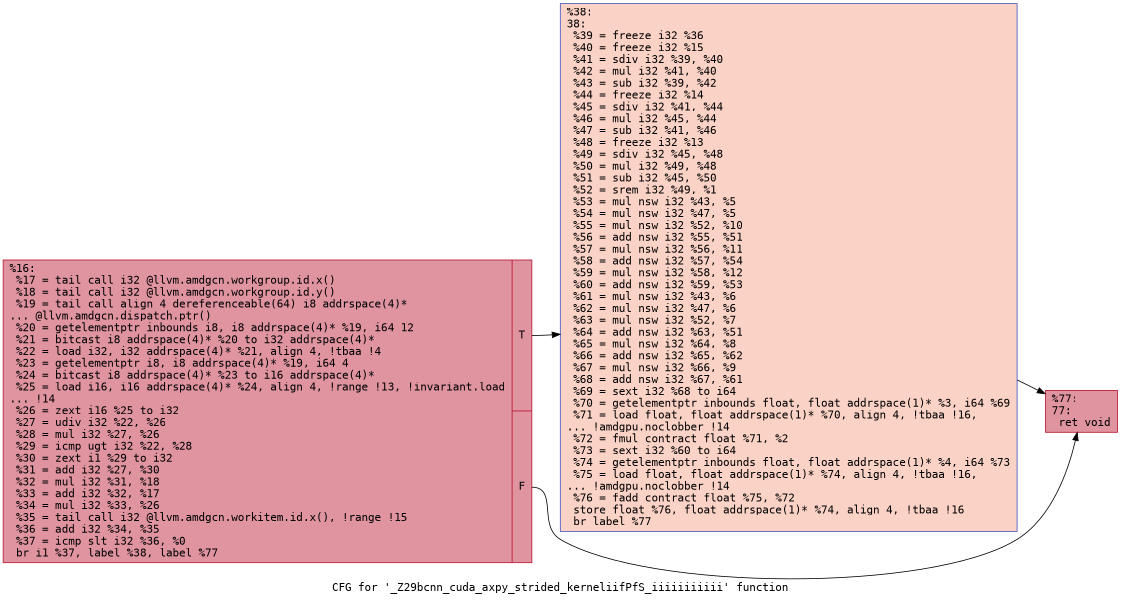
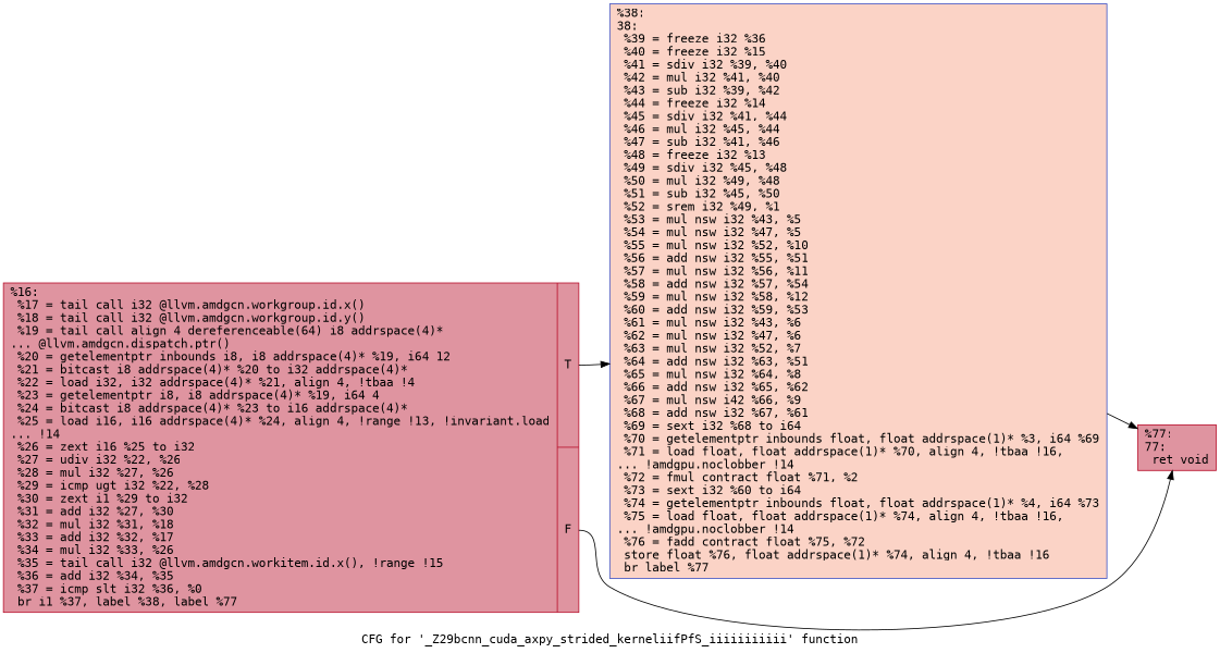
  digraph {
    label="CFG for '_Z29bcnn_cuda_axpy_strided_kerneliifPfS_iiiiiiiiiii' function"
    rankdir=LR
    fontname="DejaVu Sans Mono"
    node [color="#b70d28ff" fillcolor="#b70d2870" shape=record style=filled fontname="DejaVu Sans Mono"]
    edge [fontname="DejaVu Sans Mono"]
    n1 [label="{%16:\l  %17 = tail call i32 @llvm.amdgcn.workgroup.id.x()\l  %18 = tail call i32 @llvm.amdgcn.workgroup.id.y()\l  %19 = tail call align 4 dereferenceable(64) i8 addrspace(4)*\l... @llvm.amdgcn.dispatch.ptr()\l  %20 = getelementptr inbounds i8, i8 addrspace(4)* %19, i64 12\l  %21 = bitcast i8 addrspace(4)* %20 to i32 addrspace(4)*\l  %22 = load i32, i32 addrspace(4)* %21, align 4, !tbaa !4\l  %23 = getelementptr i8, i8 addrspace(4)* %19, i64 4\l  %24 = bitcast i8 addrspace(4)* %23 to i16 addrspace(4)*\l  %25 = load i16, i16 addrspace(4)* %24, align 4, !range !13, !invariant.load\l... !14\l  %26 = zext i16 %25 to i32\l  %27 = udiv i32 %22, %26\l  %28 = mul i32 %27, %26\l  %29 = icmp ugt i32 %22, %28\l  %30 = zext i1 %29 to i32\l  %31 = add i32 %27, %30\l  %32 = mul i32 %31, %18\l  %33 = add i32 %32, %17\l  %34 = mul i32 %33, %26\l  %35 = tail call i32 @llvm.amdgcn.workitem.id.x(), !range !15\l  %36 = add i32 %34, %35\l  %37 = icmp slt i32 %36, %0\l  br i1 %37, label %38, label %77\l|{<s0>T|<s1>F}}"]
-   n2 [color="#3d50c3ff" fillcolor="#f59c7d70" label="{%38:\l38:                                               \l  %39 = freeze i32 %36\l  %40 = freeze i32 %15\l  %41 = sdiv i32 %39, %40\l  %42 = mul i32 %41, %40\l  %43 = sub i32 %39, %42\l  %44 = freeze i32 %14\l  %45 = sdiv i32 %41, %44\l  %46 = mul i32 %45, %44\l  %47 = sub i32 %41, %46\l  %48 = freeze i32 %13\l  %49 = sdiv i32 %45, %48\l  %50 = mul i32 %49, %48\l  %51 = sub i32 %45, %50\l  %52 = srem i32 %49, %1\l  %53 = mul nsw i32 %43, %5\l  %54 = mul nsw i32 %47, %5\l  %55 = mul nsw i32 %52, %10\l  %56 = add nsw i32 %55, %51\l  %57 = mul nsw i32 %56, %11\l  %58 = add nsw i32 %57, %54\l  %59 = mul nsw i32 %58, %12\l  %60 = add nsw i32 %59, %53\l  %61 = mul nsw i32 %43, %6\l  %62 = mul nsw i32 %47, %6\l  %63 = mul nsw i32 %52, %7\l  %64 = add nsw i32 %63, %51\l  %65 = mul nsw i32 %64, %8\l  %66 = add nsw i32 %65, %62\l  %67 = mul nsw i32 %66, %9\l  %68 = add nsw i32 %67, %61\l  %69 = sext i32 %68 to i64\l  %70 = getelementptr inbounds float, float addrspace(1)* %3, i64 %69\l  %71 = load float, float addrspace(1)* %70, align 4, !tbaa !16,\l... !amdgpu.noclobber !14\l  %72 = fmul contract float %71, %2\l  %73 = sext i32 %60 to i64\l  %74 = getelementptr inbounds float, float addrspace(1)* %4, i64 %73\l  %75 = load float, float addrspace(1)* %74, align 4, !tbaa !16,\l... !amdgpu.noclobber !14\l  %76 = fadd contract float %75, %72\l  store float %76, float addrspace(1)* %74, align 4, !tbaa !16\l  br label %77\l}"]
+   n2 [color="#3d50c3ff" fillcolor="#f59c7d70" label="{%38:\l38:                                               \l  %39 = freeze i32 %36\l  %40 = freeze i32 %15\l  %41 = sdiv i32 %39, %40\l  %42 = mul i32 %41, %40\l  %43 = sub i32 %39, %42\l  %44 = freeze i32 %14\l  %45 = sdiv i32 %41, %44\l  %46 = mul i32 %45, %44\l  %47 = sub i32 %41, %46\l  %48 = freeze i32 %13\l  %49 = sdiv i32 %45, %48\l  %50 = mul i32 %49, %48\l  %51 = sub i32 %45, %50\l  %52 = srem i32 %49, %1\l  %53 = mul nsw i32 %43, %5\l  %54 = mul nsw i32 %47, %5\l  %55 = mul nsw i32 %52, %10\l  %56 = add nsw i32 %55, %51\l  %57 = mul nsw i32 %56, %11\l  %58 = add nsw i32 %57, %54\l  %59 = mul nsw i32 %58, %12\l  %60 = add nsw i32 %59, %53\l  %61 = mul nsw i32 %43, %6\l  %62 = mul nsw i32 %47, %6\l  %63 = mul nsw i32 %52, %7\l  %64 = add nsw i32 %63, %51\l  %65 = mul nsw i32 %64, %8\l  %66 = add nsw i32 %65, %62\l  %67 = mul nsw i42 %66, %9\l  %68 = add nsw i32 %67, %61\l  %69 = sext i32 %68 to i64\l  %70 = getelementptr inbounds float, float addrspace(1)* %3, i64 %69\l  %71 = load float, float addrspace(1)* %70, align 4, !tbaa !16,\l... !amdgpu.noclobber !14\l  %72 = fmul contract float %71, %2\l  %73 = sext i32 %60 to i64\l  %74 = getelementptr inbounds float, float addrspace(1)* %4, i64 %73\l  %75 = load float, float addrspace(1)* %74, align 4, !tbaa !16,\l... !amdgpu.noclobber !14\l  %76 = fadd contract float %75, %72\l  store float %76, float addrspace(1)* %74, align 4, !tbaa !16\l  br label %77\l}"]
    n3 [label="{%77:\l77:                                               \l  ret void\l}"]
    n1 -> n2 [tailport=s0]
    n1 -> n3 [tailport=s1]
    n2 -> n3
  }
